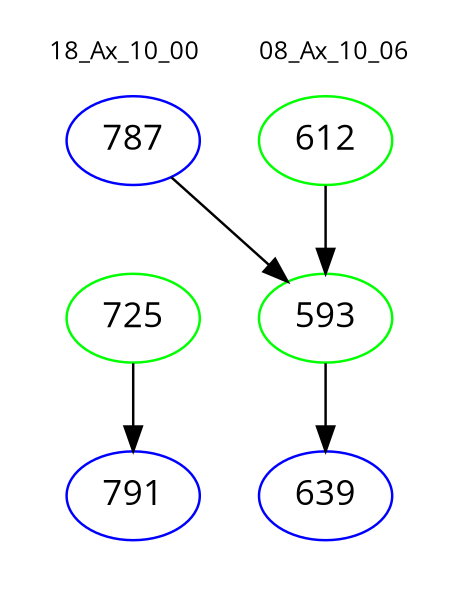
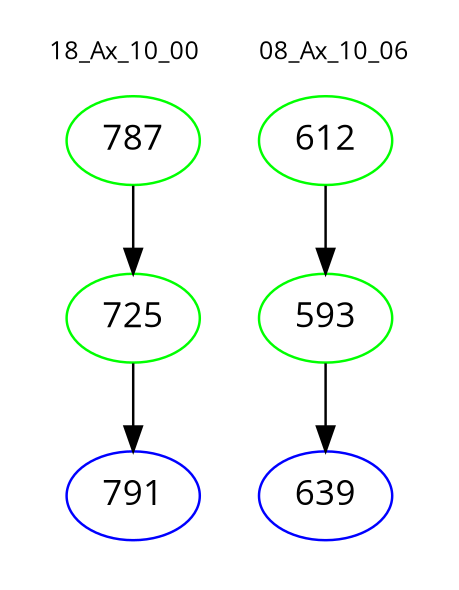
  digraph {
    fontname="Open Sans"
    node [color=green fontname="Open Sans"]
    edge [color=black fontname="Open Sans"]
-   n1 [color=blue label=787]
+   n1 [label=787]
    n2 [label=725]
    n3 [color=blue label=791]
    n4 [label=612]
    n5 [label=593]
    n6 [color=blue label=639]
    subgraph cluster_1 {
      color=white
      fontsize=10
      label="18_Ax_10_00"
      n1
      n2
      n3
    }
    subgraph cluster_2 {
      color=white
      fontsize=10
      label="08_Ax_10_06"
      n4
      n5
      n6
    }
-   n1 -> n5
+   n1 -> n2
    n2 -> n3
    n4 -> n5
    n5 -> n6
  }
